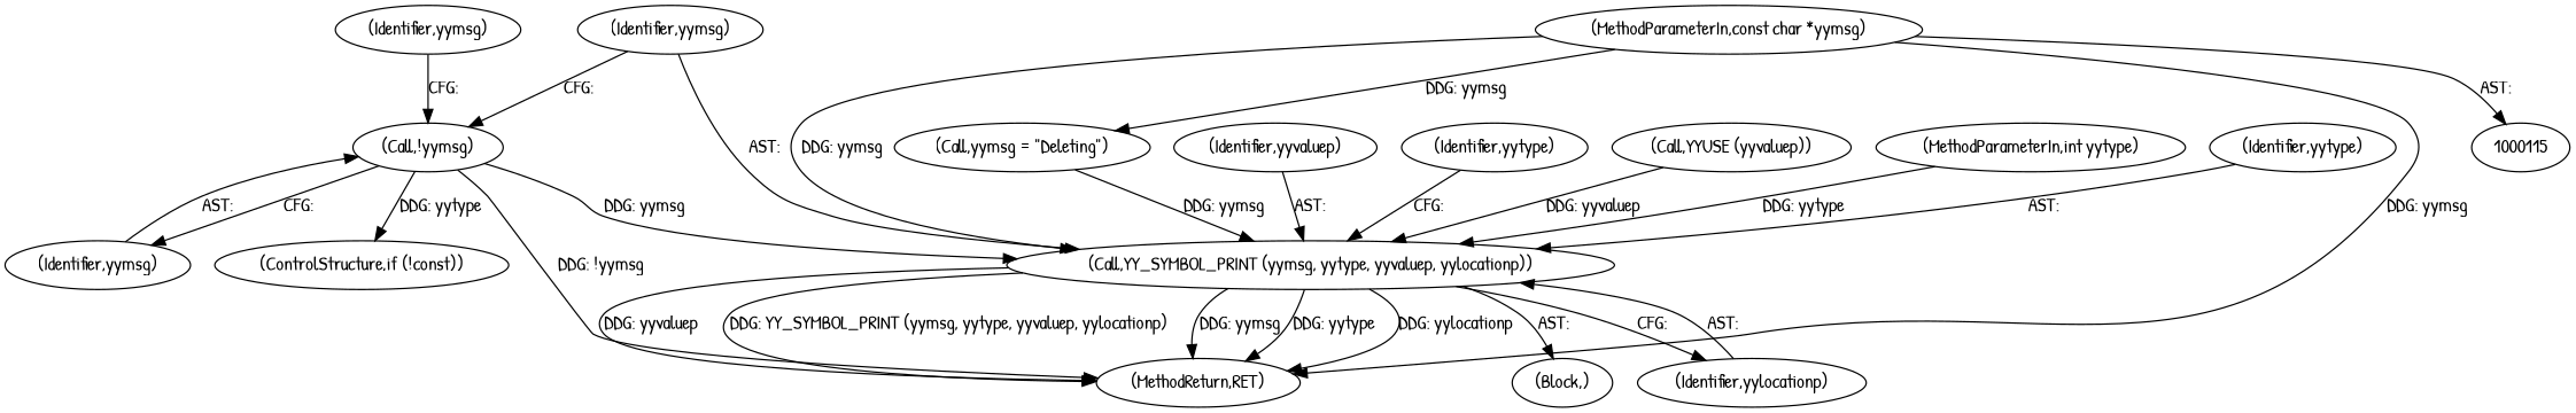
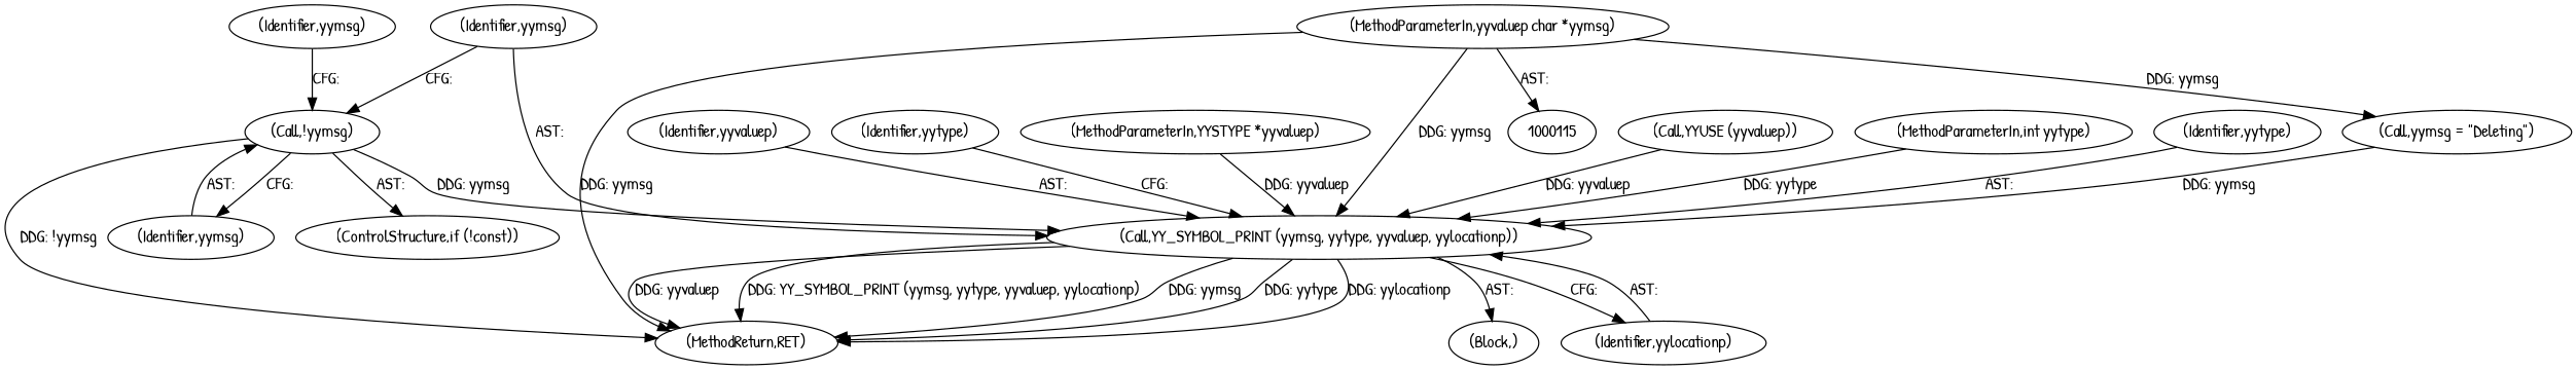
  digraph {
    fontname="Patrick Hand"
    node [fontname="Patrick Hand"]
    edge [fontname="Patrick Hand"]
    n1 [label="(Call,!yymsg)"]
    n2 [label="(Call,YY_SYMBOL_PRINT (yymsg, yytype, yyvaluep, yylocationp))"]
    n3 [label="(MethodReturn,RET)"]
    n4 [label="(Identifier,yymsg)"]
    n5 [label="(ControlStructure,if (!const))"]
    n6 [label="(Block,)"]
    n7 [label="(Identifier,yylocationp)"]
-   n8 [label="(MethodParameterIn,const char *yymsg)"]
+   n8 [label="(MethodParameterIn,yyvaluep char *yymsg)"]
    n9 [label="(Call,yymsg = \"Deleting\")"]
    1000115
    n11 [label="(Call,YYUSE (yyvaluep))"]
    n12 [label="(MethodParameterIn,int yytype)"]
    n13 [label="(Identifier,yytype)"]
    n14 [label="(Identifier,yymsg)"]
    n15 [label="(Identifier,yyvaluep)"]
    n16 [label="(Identifier,yytype)"]
    n17 [label="(Identifier,yymsg)"]
+   n18 [label="(MethodParameterIn,YYSTYPE *yyvaluep)"]
    n1 -> n2 [label="DDG: yymsg"]
    n1 -> n3 [label="DDG: !yymsg"]
    n1 -> n4 [label="CFG: "]
-   n1 -> n5 [label="DDG: yytype"]
+   n1 -> n5 [label="AST: "]
    n2 -> n3 [label="DDG: yylocationp"]
    n2 -> n3 [label="DDG: yyvaluep"]
    n2 -> n3 [label="DDG: YY_SYMBOL_PRINT (yymsg, yytype, yyvaluep, yylocationp)"]
    n2 -> n3 [label="DDG: yymsg"]
    n2 -> n3 [label="DDG: yytype"]
    n2 -> n6 [label="AST: "]
    n2 -> n7 [label="CFG: "]
    n4 -> n1 [label="AST: "]
    n7 -> n2 [label="AST: "]
    n8 -> n2 [label="DDG: yymsg"]
    n8 -> n3 [label="DDG: yymsg"]
    n8 -> n9 [label="DDG: yymsg"]
    n8 -> 1000115 [label="AST: "]
    n9 -> n2 [label="DDG: yymsg"]
    n11 -> n2 [label="DDG: yyvaluep"]
    n12 -> n2 [label="DDG: yytype"]
    n13 -> n2 [label="AST: "]
    n14 -> n1 [label="CFG: "]
    n14 -> n2 [label="AST: "]
    n15 -> n2 [label="AST: "]
    n16 -> n2 [label="CFG: "]
    n17 -> n1 [label="CFG: "]
+   n18 -> n2 [label="DDG: yyvaluep"]
  }
